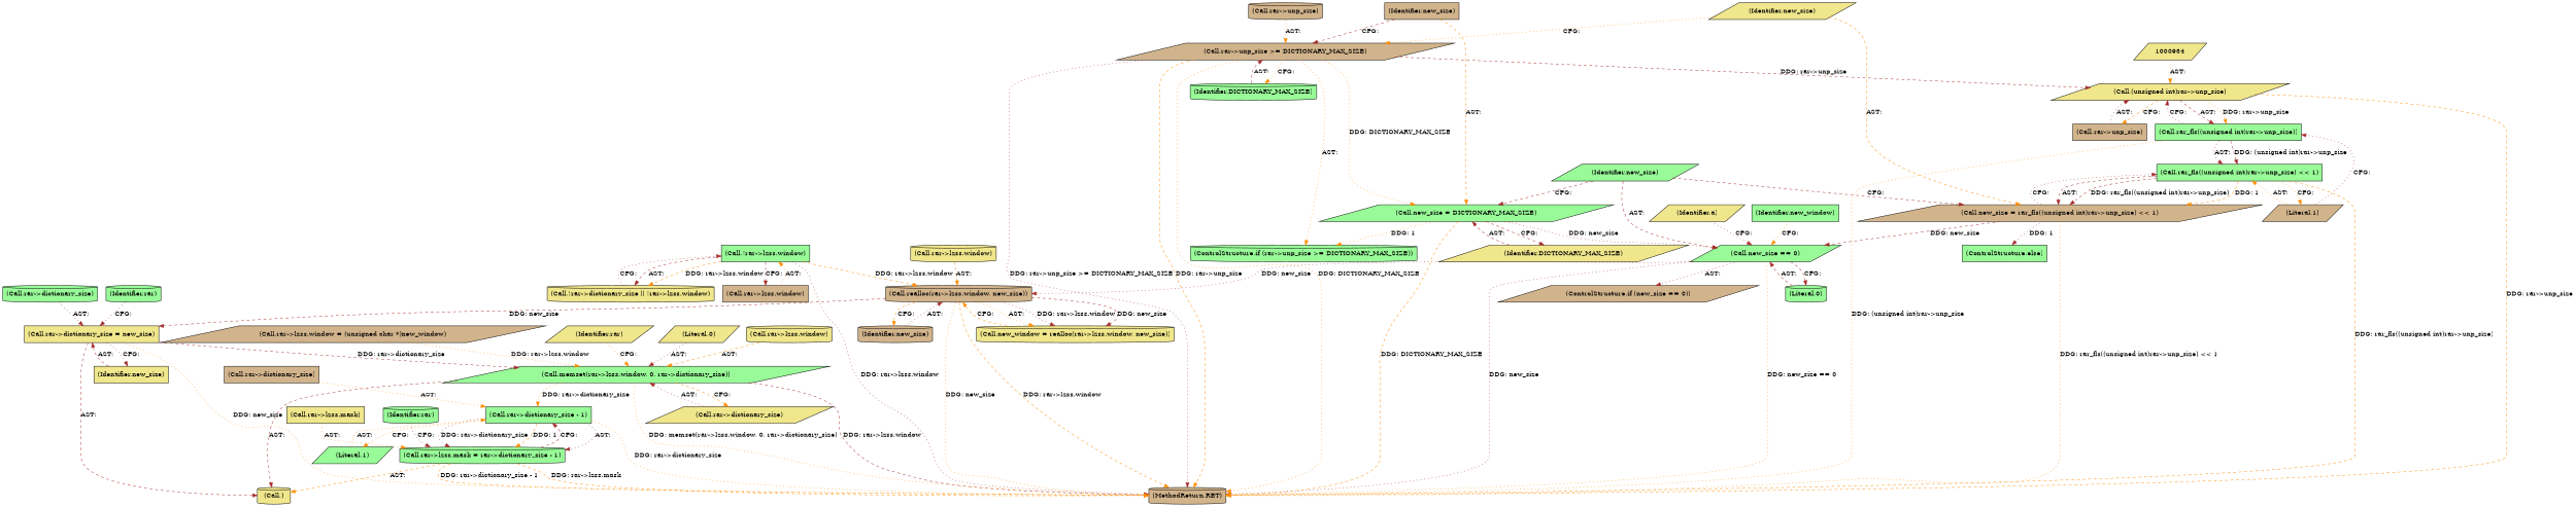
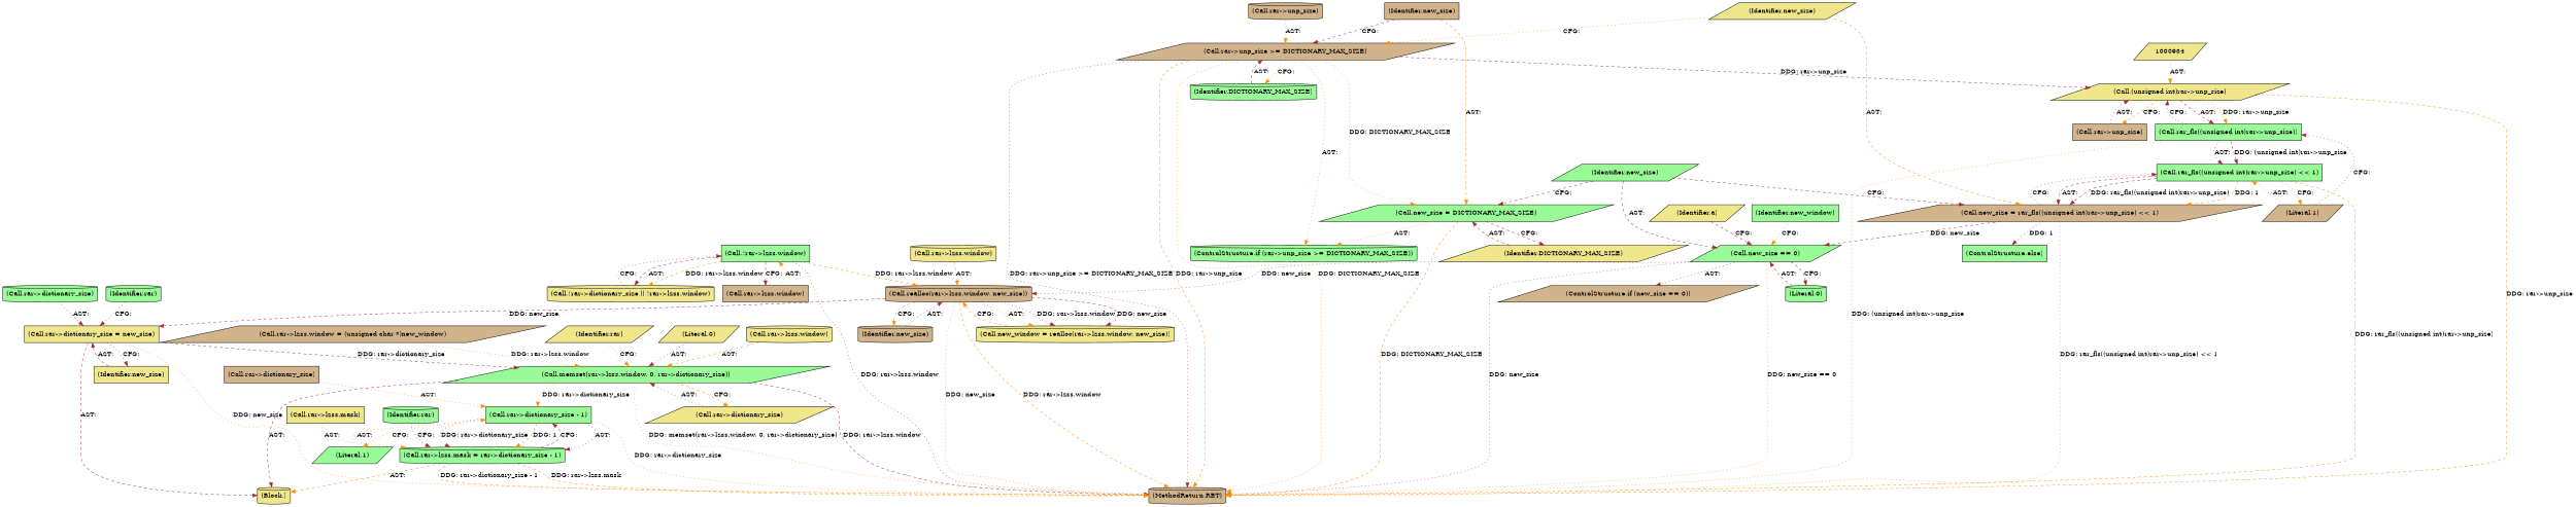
  digraph {
    node [fillcolor=palegreen shape=parallelogram style=filled]
    edge [color=brown style=dotted]
    n1 [fillcolor=khaki label="(Call,rar->dictionary_size = new_size)" shape=box]
    n2 [label="(Call,memset(rar->lzss.window, 0, rar->dictionary_size))"]
    n3 [fillcolor=tan label="(MethodReturn,RET)" shape=cylinder]
-   n4 [fillcolor=khaki label="(Call,)" shape=cylinder]
+   n4 [fillcolor=khaki label="(Block,)" shape=cylinder]
    n5 [fillcolor=khaki label="(Identifier,new_size)" shape=box]
    n6 [label="(Call,rar->dictionary_size - 1)" shape=box]
    n7 [fillcolor=khaki label="(Call,rar->dictionary_size)"]
    n8 [fillcolor=tan label="(Call,realloc(rar->lzss.window, new_size))" shape=cylinder]
    n9 [fillcolor=khaki label="(Call,new_window = realloc(rar->lzss.window, new_size))" shape=cylinder]
    n10 [fillcolor=tan label="(Identifier,new_size)" shape=cylinder]
    n11 [label="(Call,!rar->lzss.window)" shape=box]
    n12 [fillcolor=khaki label="(Call,!rar->dictionary_size || !rar->lzss.window)" shape=cylinder]
    n13 [fillcolor=tan label="(Call,rar->lzss.window)" shape=box]
    n14 [label="(Call,new_size == 0)"]
    n15 [fillcolor=tan label="(ControlStructure,if (new_size == 0))"]
    n16 [label="(Literal,0)" shape=cylinder]
    n17 [label="(Call,new_size = DICTIONARY_MAX_SIZE)"]
    n18 [label="(ControlStructure,if (rar->unp_size >= DICTIONARY_MAX_SIZE))" shape=cylinder]
    n19 [fillcolor=khaki label="(Identifier,DICTIONARY_MAX_SIZE)"]
    n20 [fillcolor=tan label="(Call,rar->unp_size >= DICTIONARY_MAX_SIZE)"]
    n21 [fillcolor=khaki label="(Call,(unsigned int)rar->unp_size)"]
    n22 [label="(Identifier,DICTIONARY_MAX_SIZE)" shape=cylinder]
    n23 [label="(Call,rar_fls((unsigned int)rar->unp_size))" shape=box]
    n24 [fillcolor=tan label="(Call,rar->unp_size)" shape=box]
    n25 [fillcolor=tan label="(Call,new_size = rar_fls((unsigned int)rar->unp_size) << 1)"]
    n26 [label="(Call,rar_fls((unsigned int)rar->unp_size) << 1)" shape=box]
    n27 [label="(ControlStructure,else)" shape=box]
    n28 [fillcolor=tan label="(Literal,1)"]
    n29 [label="(Call,rar->lzss.mask = rar->dictionary_size - 1)" shape=cylinder]
    n30 [label="(Literal,1)"]
    n31 [fillcolor=tan label="(Call,rar->lzss.window = (unsigned char *)new_window)"]
    n32 [fillcolor=tan label="(Call,rar->dictionary_size)" shape=box]
    n33 [label="(Identifier,new_window)" shape=box]
    n34 [fillcolor=khaki label="(Identifier,rar)"]
    n35 [fillcolor=khaki label="(Literal,0)"]
    n36 [fillcolor=tan label="(Identifier,new_size)" shape=box]
    n37 [fillcolor=tan label="(Call,rar->unp_size)" shape=cylinder]
    n38 [label="(Identifier,rar)" shape=cylinder]
    n39 [fillcolor=khaki label="(Call,rar->lzss.window)" shape=cylinder]
    n40 [fillcolor=khaki label="(Call,rar->lzss.window)" shape=cylinder]
    n41 [label="(Call,rar->dictionary_size)" shape=cylinder]
    n42 [fillcolor=khaki label="(Identifier,a)"]
    n43 [fillcolor=khaki label="(Call,rar->lzss.mask)" shape=box]
    n44 [fillcolor=khaki label="(Identifier,new_size)"]
    n45 [label="(Identifier,rar)" shape=cylinder]
    n46 [label="(Identifier,new_size)"]
    1000934 [fillcolor=khaki]
    n1 -> n2 [label="DDG: rar->dictionary_size" style=dashed]
    n1 -> n3 [color=darkorange label="DDG: new_size"]
    n1 -> n4 [label="AST: " style=dashed]
    n1 -> n5 [label="CFG: "]
    n2 -> n3 [label="DDG: rar->lzss.window" style=dashed]
    n2 -> n3 [color=darkorange label="DDG: memset(rar->lzss.window, 0, rar->dictionary_size)"]
    n2 -> n4 [label="AST: " style=dashed]
    n2 -> n6 [color=darkorange label="DDG: rar->dictionary_size"]
    n2 -> n7 [color=darkorange label="CFG: " style=dashed]
    n5 -> n1 [label="AST: " style=dashed]
    n6 -> n3 [color=darkorange label="DDG: rar->dictionary_size"]
    n6 -> n29 [label="AST: "]
    n6 -> n29 [label="DDG: rar->dictionary_size"]
    n6 -> n29 [color=darkorange label="DDG: 1" style=dashed]
    n6 -> n30 [color=darkorange label="CFG: "]
    n7 -> n2 [label="AST: "]
    n8 -> n1 [label="DDG: new_size" style=dashed]
    n8 -> n3 [color=darkorange label="DDG: new_size"]
    n8 -> n3 [color=darkorange label="DDG: rar->lzss.window" style=dashed]
    n8 -> n9 [color=darkorange label="AST: "]
    n8 -> n9 [label="DDG: rar->lzss.window"]
    n8 -> n9 [label="DDG: new_size" style=dashed]
    n8 -> n10 [color=darkorange label="CFG: " style=dashed]
    n9 -> n8 [color=darkorange label="CFG: " style=dashed]
    n10 -> n8 [label="AST: "]
    n11 -> n3 [label="DDG: rar->lzss.window"]
    n11 -> n8 [color=darkorange label="DDG: rar->lzss.window" style=dashed]
    n11 -> n12 [label="AST: " style=dashed]
    n11 -> n12 [color=darkorange label="DDG: rar->lzss.window" style=dashed]
    n11 -> n13 [label="CFG: " style=dashed]
    n12 -> n11 [label="CFG: "]
    n13 -> n11 [color=darkorange label="AST: "]
    n14 -> n3 [label="DDG: new_size"]
    n14 -> n3 [color=darkorange label="DDG: new_size == 0"]
    n14 -> n8 [label="DDG: new_size"]
    n14 -> n15 [label="AST: "]
    n14 -> n16 [label="CFG: " style=dashed]
    n16 -> n14 [label="AST: " style=dashed]
    n17 -> n3 [color=darkorange label="DDG: DICTIONARY_MAX_SIZE" style=dashed]
-   n17 -> n14 [label="DDG: new_size"]
-   n17 -> n18 [color=darkorange label="DDG: 1"]
+   n17 -> n18 [color=darkorange label="AST: "]
    n17 -> n19 [label="CFG: " style=dashed]
    n19 -> n17 [label="AST: " style=dashed]
    n20 -> n3 [label="DDG: rar->unp_size >= DICTIONARY_MAX_SIZE"]
    n20 -> n3 [color=darkorange label="DDG: rar->unp_size" style=dashed]
    n20 -> n3 [color=darkorange label="DDG: DICTIONARY_MAX_SIZE"]
    n20 -> n17 [color=darkorange label="DDG: DICTIONARY_MAX_SIZE"]
    n20 -> n18 [color=darkorange label="AST: "]
    n20 -> n21 [label="DDG: rar->unp_size" style=dashed]
    n20 -> n22 [color=darkorange label="CFG: "]
    n21 -> n3 [color=darkorange label="DDG: rar->unp_size" style=dashed]
    n21 -> n23 [label="AST: " style=dashed]
    n21 -> n23 [color=darkorange label="DDG: rar->unp_size"]
    n21 -> n24 [color=darkorange label="CFG: " style=dashed]
    n22 -> n20 [label="AST: " style=dashed]
    n23 -> n3 [color=darkorange label="DDG: (unsigned int)rar->unp_size"]
    n23 -> n21 [label="CFG: "]
    n23 -> n26 [label="AST: "]
    n23 -> n26 [label="DDG: (unsigned int)rar->unp_size" style=dashed]
    n24 -> n21 [label="AST: "]
    n25 -> n3 [color=darkorange label="DDG: rar_fls((unsigned int)rar->unp_size) << 1"]
    n25 -> n14 [label="DDG: new_size" style=dashed]
    n25 -> n26 [label="CFG: "]
    n25 -> n27 [label="DDG: 1"]
    n26 -> n3 [color=darkorange label="DDG: rar_fls((unsigned int)rar->unp_size)" style=dashed]
    n26 -> n25 [label="AST: " style=dashed]
    n26 -> n25 [label="DDG: rar_fls((unsigned int)rar->unp_size)" style=dashed]
    n26 -> n25 [color=darkorange label="DDG: 1" style=dashed]
    n26 -> n28 [color=darkorange label="CFG: "]
    n28 -> n23 [label="CFG: "]
    n28 -> n26 [color=darkorange label="AST: "]
    n29 -> n3 [color=darkorange label="DDG: rar->lzss.mask" style=dashed]
    n29 -> n3 [color=darkorange label="DDG: rar->dictionary_size - 1" style=dashed]
    n29 -> n4 [color=darkorange label="AST: " style=dashed]
    n29 -> n6 [label="CFG: " style=dashed]
    n30 -> n6 [color=darkorange label="AST: "]
    n31 -> n2 [color=darkorange label="DDG: rar->lzss.window"]
    n32 -> n6 [color=darkorange label="AST: "]
    n33 -> n14 [color=darkorange label="CFG: "]
    n34 -> n2 [color=darkorange label="CFG: "]
    n35 -> n2 [label="AST: "]
    n36 -> n17 [color=darkorange label="AST: " style=dashed]
    n36 -> n20 [label="CFG: " style=dashed]
    n37 -> n20 [color=darkorange label="AST: "]
    n38 -> n29 [label="CFG: "]
    n39 -> n2 [color=darkorange label="AST: " style=dashed]
    n40 -> n8 [color=darkorange label="AST: " style=dashed]
    n41 -> n1 [label="AST: "]
-   n42 -> n14 [label="CFG: "]
+   n42 -> n14 [label="CFG: " style=dashed]
    n43 -> n29 [color=darkorange label="AST: "]
    n44 -> n20 [color=darkorange label="CFG: "]
    n44 -> n25 [color=darkorange label="AST: " style=dashed]
    n45 -> n1 [label="CFG: "]
    n46 -> n14 [label="AST: " style=dashed]
    n46 -> n17 [label="CFG: " style=dashed]
    n46 -> n25 [label="CFG: " style=dashed]
    1000934 -> n21 [color=darkorange label="AST: "]
  }
